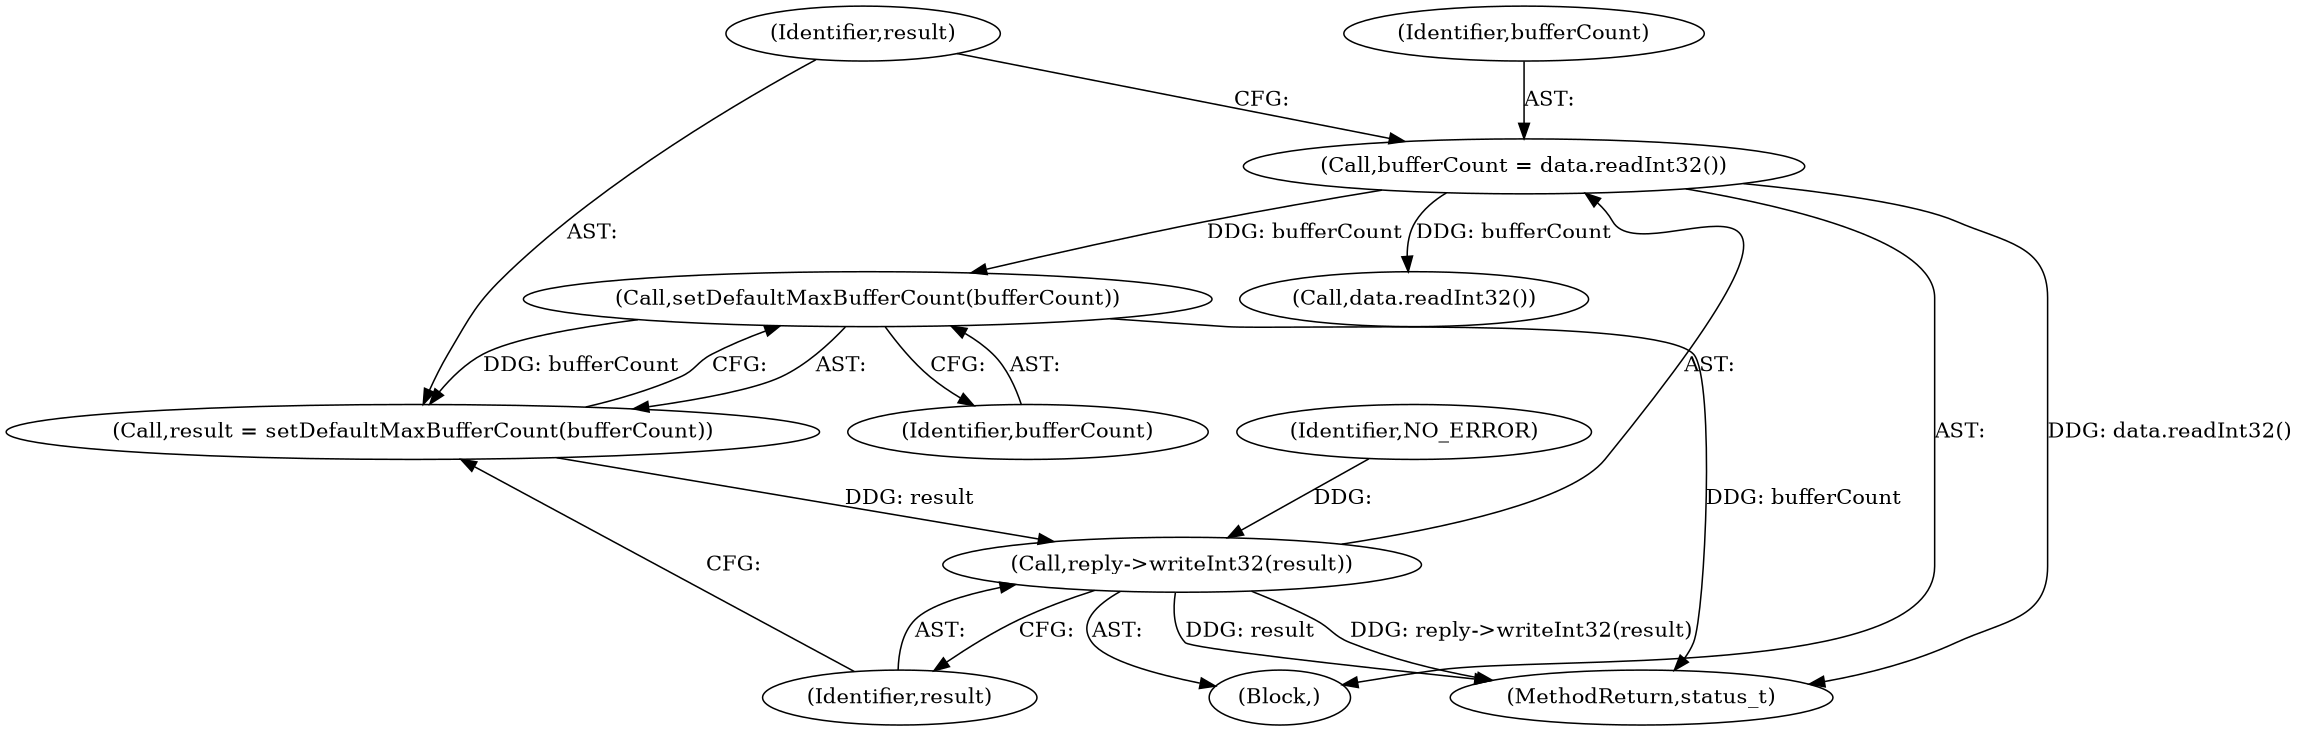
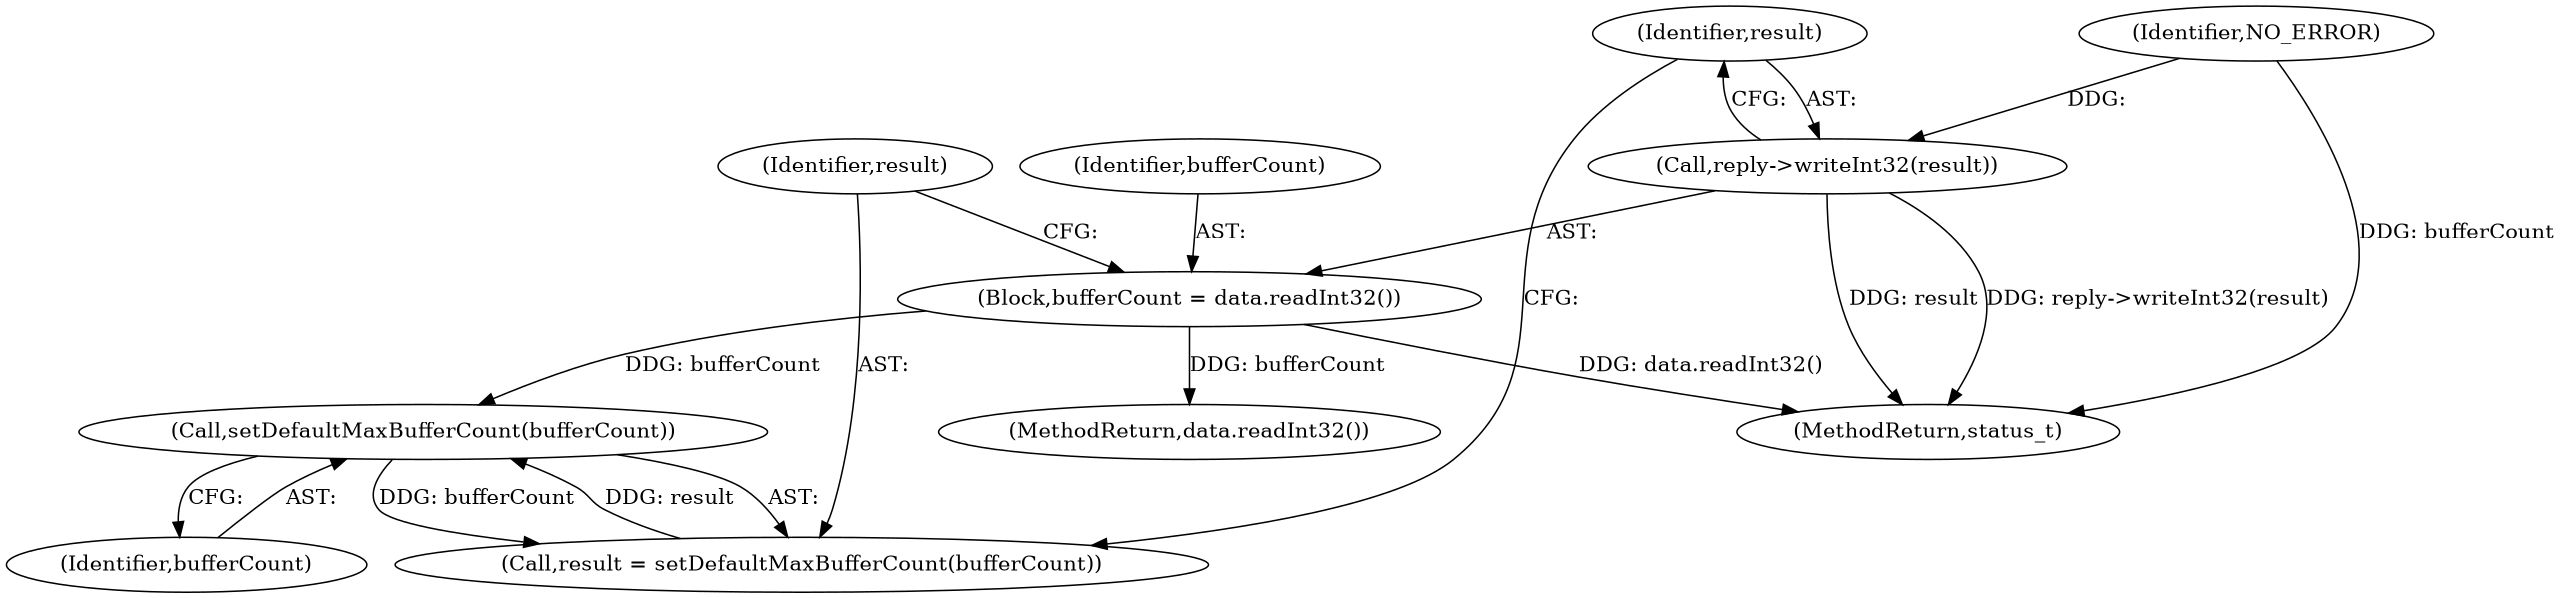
  digraph {
-   n1 [label="(Call,bufferCount = data.readInt32())"]
+   n1 [label="(Block,bufferCount = data.readInt32())"]
    n2 [label="(Call,setDefaultMaxBufferCount(bufferCount))"]
    n3 [label="(MethodReturn,status_t)"]
-   n4 [label="(Block,)"]
-   n5 [label="(Call,data.readInt32())"]
+   n5 [label="(MethodReturn,data.readInt32())"]
    n6 [label="(Call,result = setDefaultMaxBufferCount(bufferCount))"]
    n7 [label="(Identifier,bufferCount)"]
    n8 [label="(Call,reply->writeInt32(result))"]
    n9 [label="(Identifier,result)"]
    n10 [label="(Identifier,result)"]
    n11 [label="(Identifier,NO_ERROR)"]
    n12 [label="(Identifier,bufferCount)"]
    n1 -> n2 [label="DDG: bufferCount"]
    n1 -> n3 [label="DDG: data.readInt32()"]
-   n1 -> n4 [label="AST: "]
    n1 -> n5 [label="DDG: bufferCount"]
-   n2 -> n3 [label="DDG: bufferCount"]
+   n11 -> n3 [label="DDG: bufferCount"]
    n2 -> n6 [label="AST: "]
    n2 -> n6 [label="DDG: bufferCount"]
    n2 -> n7 [label="CFG: "]
-   n6 -> n2 [label="CFG: "]
-   n6 -> n8 [label="DDG: result"]
+   n6 -> n2 [label="DDG: result"]
    n7 -> n2 [label="AST: "]
    n8 -> n1 [label="AST: "]
    n8 -> n3 [label="DDG: result"]
    n8 -> n3 [label="DDG: reply->writeInt32(result)"]
-   n8 -> n4 [label="AST: "]
    n8 -> n9 [label="CFG: "]
    n9 -> n6 [label="CFG: "]
    n9 -> n8 [label="AST: "]
    n10 -> n1 [label="CFG: "]
    n10 -> n6 [label="AST: "]
    n11 -> n8 [label="DDG: "]
    n12 -> n1 [label="AST: "]
  }
